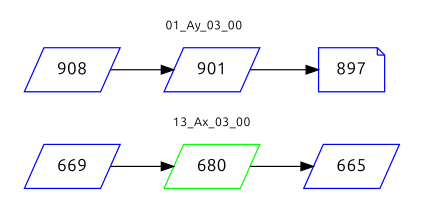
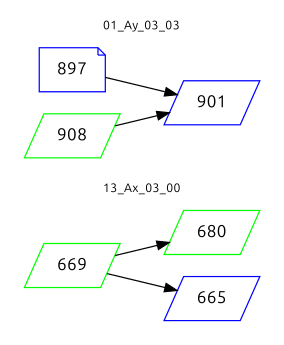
  digraph {
    fontname=Ubuntu
    rankdir=LR
    node [color=blue fontname=Ubuntu shape=parallelogram]
    edge [color=black fontname=Ubuntu]
-   n1 [label=669]
+   n1 [color=green label=669]
    n2 [label=665]
    n3 [color=green label=680]
    n4 [label=901]
    n5 [label=897 shape=note]
-   n6 [label=908]
+   n6 [color=green label=908]
    subgraph cluster_1 {
      color=white
      fontsize=10
      label="13_Ax_03_00"
      n1
      n2
      n3
    }
    subgraph cluster_2 {
      color=white
      fontsize=10
-     label="01_Ay_03_00"
+     label="01_Ay_03_03"
      n4
      n5
      n6
    }
-   n3 -> n2
+   n1 -> n2
    n1 -> n3
-   n4 -> n5
+   n5 -> n4
    n6 -> n4
  }
